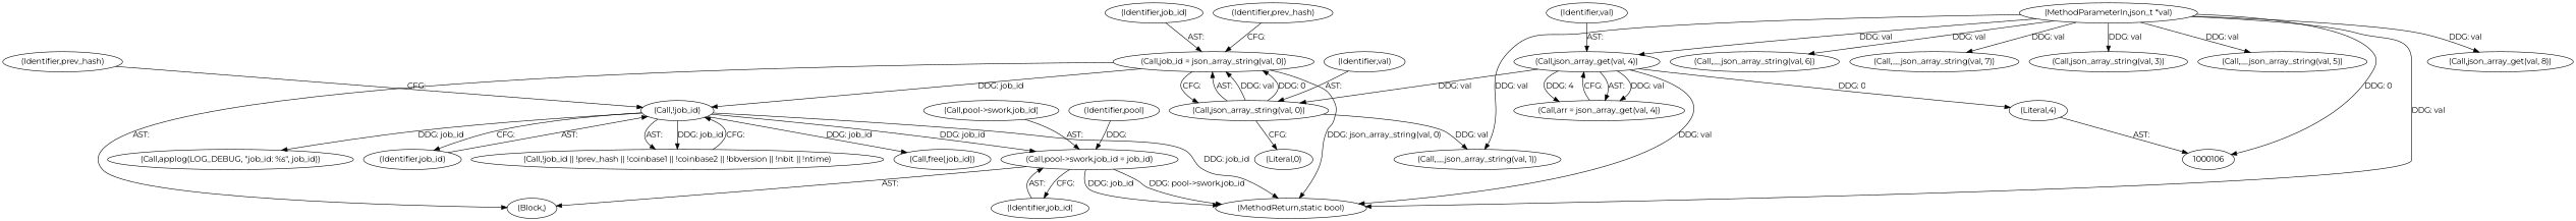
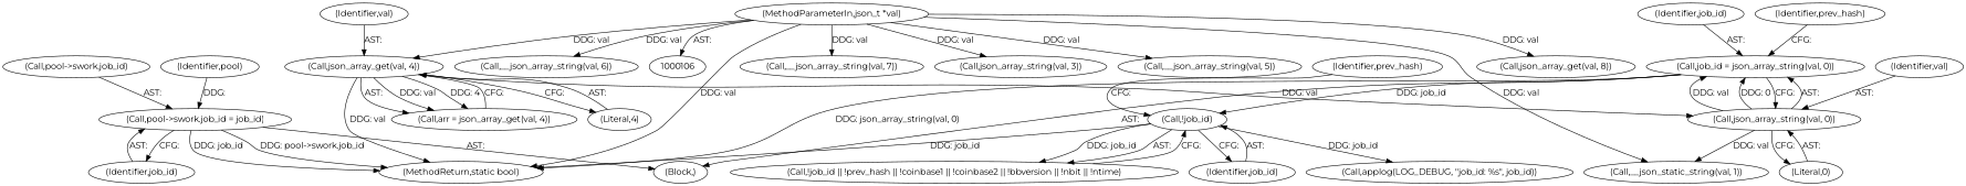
  digraph {
    fontname=Montserrat
    node [fontname=Montserrat]
    edge [fontname=Montserrat]
    n1 [label="(Call,pool->swork.job_id = job_id)"]
    n2 [label="(Identifier,job_id)"]
    n3 [label="(Block,)"]
    n4 [label="(MethodReturn,static bool)"]
    n5 [label="(Call,!job_id)"]
    n6 [label="(Identifier,job_id)"]
    n7 [label="(Call,!job_id || !prev_hash || !coinbase1 || !coinbase2 || !bbversion || !nbit || !ntime)"]
-   n8 [label="(Call,free(job_id))"]
    n9 [label="(Call,applog(LOG_DEBUG, \"job_id: %s\", job_id))"]
    n10 [label="(Call,job_id = json_array_string(val, 0))"]
    n11 [label="(Call,json_array_string(val, 0))"]
-   n12 [label="(Call,__json_array_string(val, 1))"]
+   n12 [label="(Call,__json_static_string(val, 1))"]
    n13 [label="(Literal,0)"]
    n14 [label="(Call,json_array_get(val, 4))"]
    n15 [label="(Call,arr = json_array_get(val, 4))"]
    n16 [label="(Literal,4)"]
    n17 [label="(MethodParameterIn,json_t *val)"]
    n18 [label="(Call,__json_array_string(val, 7))"]
    n19 [label="(Call,json_array_string(val, 3))"]
    n20 [label="(Call,__json_array_string(val, 5))"]
    n21 [label="(Call,json_array_get(val, 8))"]
    n22 [label="(Call,__json_array_string(val, 6))"]
    1000106
    n24 [label="(Call,pool->swork.job_id)"]
    n25 [label="(Identifier,pool)"]
    n26 [label="(Identifier,job_id)"]
    n27 [label="(Identifier,val)"]
    n28 [label="(Identifier,val)"]
    n29 [label="(Identifier,prev_hash)"]
    n30 [label="(Identifier,prev_hash)"]
    n1 -> n2 [label="CFG: "]
    n1 -> n3 [label="AST: "]
    n1 -> n4 [label="DDG: pool->swork.job_id"]
    n1 -> n4 [label="DDG: job_id"]
    n2 -> n1 [label="AST: "]
-   n5 -> n1 [label="DDG: job_id"]
    n5 -> n4 [label="DDG: job_id"]
    n5 -> n6 [label="CFG: "]
    n5 -> n7 [label="AST: "]
    n5 -> n7 [label="DDG: job_id"]
-   n5 -> n8 [label="DDG: job_id"]
    n5 -> n9 [label="DDG: job_id"]
    n6 -> n5 [label="AST: "]
    n7 -> n5 [label="CFG: "]
    n10 -> n3 [label="AST: "]
    n10 -> n4 [label="DDG: json_array_string(val, 0)"]
    n10 -> n5 [label="DDG: job_id"]
    n10 -> n11 [label="CFG: "]
    n11 -> n10 [label="AST: "]
    n11 -> n10 [label="DDG: val"]
    n11 -> n10 [label="DDG: 0"]
    n11 -> n12 [label="DDG: val"]
    n11 -> n13 [label="CFG: "]
+   n13 -> n11 [label="AST: "]
    n14 -> n4 [label="DDG: val"]
    n14 -> n11 [label="DDG: val"]
    n14 -> n15 [label="AST: "]
    n14 -> n15 [label="DDG: val"]
    n14 -> n15 [label="DDG: 4"]
-   n14 -> n16 [label="DDG: 0"]
+   n14 -> n16 [label="CFG: "]
    n15 -> n14 [label="CFG: "]
-   n16 -> 1000106 [label="AST: "]
+   n16 -> n14 [label="AST: "]
    n17 -> n4 [label="DDG: val"]
    n17 -> n12 [label="DDG: val"]
    n17 -> n14 [label="DDG: val"]
    n17 -> n18 [label="DDG: val"]
    n17 -> n19 [label="DDG: val"]
    n17 -> n20 [label="DDG: val"]
    n17 -> n21 [label="DDG: val"]
    n17 -> n22 [label="DDG: val"]
-   n17 -> 1000106 [label="DDG: 0"]
+   n17 -> 1000106 [label="AST: "]
    n24 -> n1 [label="AST: "]
    n25 -> n1 [label="DDG: "]
    n26 -> n10 [label="AST: "]
    n27 -> n11 [label="AST: "]
    n28 -> n14 [label="AST: "]
    n29 -> n10 [label="CFG: "]
    n30 -> n5 [label="CFG: "]
  }
